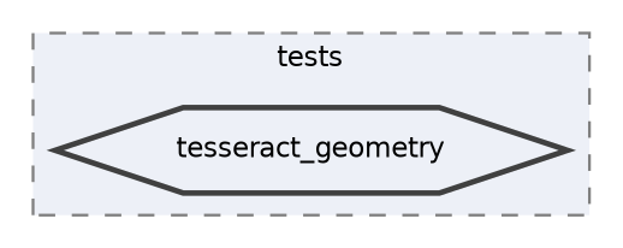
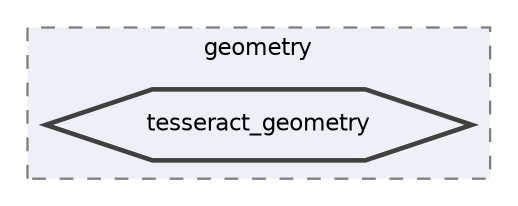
  digraph {
    compound=true
    n1 [color=grey25 fillcolor="#edf0f7" fontname=Helvetica fontsize=10 height=0.2 label=tesseract_geometry shape=hexagon style="filled,bold" width=0.4]
    subgraph cluster_1 {
      bgcolor="#edf0f7"
      fontname=Helvetica
      fontsize=10
-     label=tests
+     label=geometry
      pencolor=grey50
      style="filled,dashed"
      n1
    }
  }
